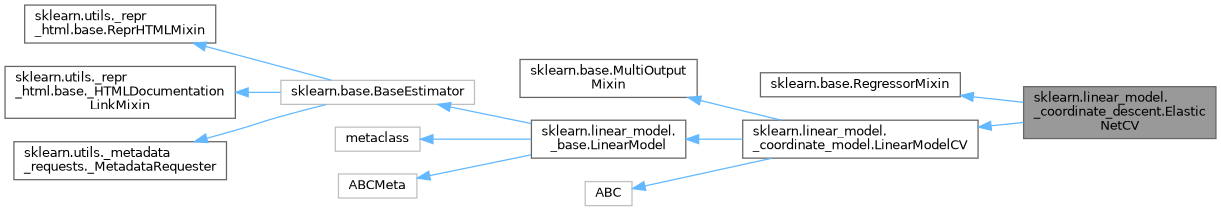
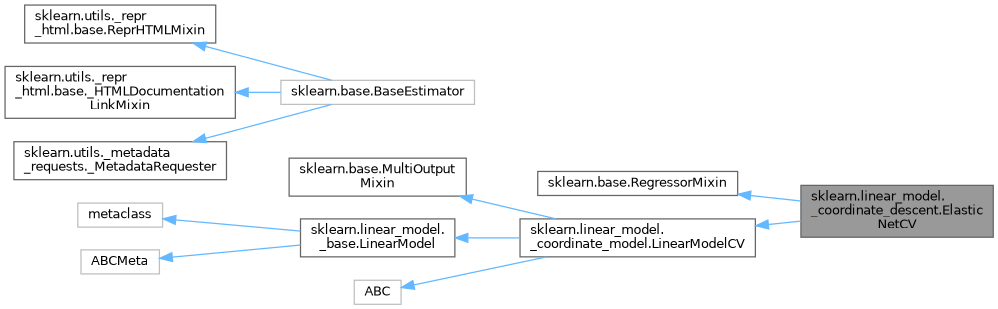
  digraph {
    rankdir=LR
    node [color=gray40 fillcolor=white fontname=Helvetica fontsize=10 shape=box style=filled]
    edge [color=steelblue1 dir=back fontname=Helvetica fontsize=10 labelfontname=Helvetica labelfontsize=10 style=solid]
    n1 [fillcolor=grey60 fontcolor=black height=0.2 label="sklearn.linear_model.\l_coordinate_descent.Elastic\lNetCV" width=0.4]
    n2 [height=0.2 label="sklearn.base.RegressorMixin" width=0.4]
    n3 [height=0.2 label="sklearn.linear_model.\l_coordinate_model.LinearModelCV" width=0.4]
    n4 [height=0.2 label="sklearn.base.MultiOutput\lMixin" width=0.4]
    n5 [height=0.2 label="sklearn.linear_model.\l_base.LinearModel" width=0.4]
    n6 [color=grey75 height=0.2 label="sklearn.base.BaseEstimator" width=0.4]
    n7 [height=0.2 label="sklearn.utils._repr\l_html.base.ReprHTMLMixin" width=0.4]
    n8 [height=0.2 label="sklearn.utils._repr\l_html.base._HTMLDocumentation\lLinkMixin" width=0.4]
    n9 [height=0.2 label="sklearn.utils._metadata\l_requests._MetadataRequester" width=0.4]
    n10 [color=grey75 height=0.2 label=metaclass width=0.4]
    n11 [color=grey75 height=0.2 label=ABCMeta width=0.4]
    n12 [color=grey75 height=0.2 label=ABC width=0.4]
    n2 -> n1
    n3 -> n1
    n4 -> n3
    n5 -> n3
-   n6 -> n5
    n7 -> n6
    n8 -> n6
    n9 -> n6
    n10 -> n5
    n11 -> n5
    n12 -> n3
  }
